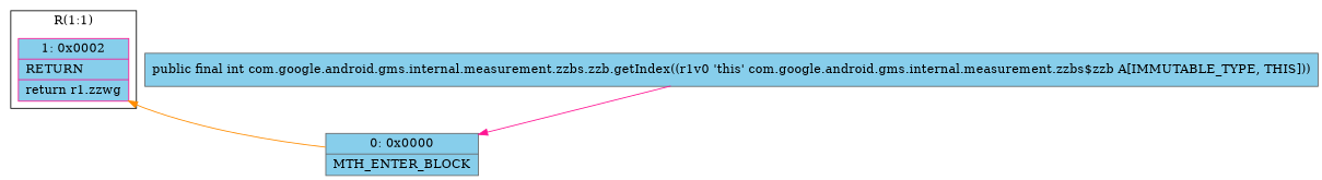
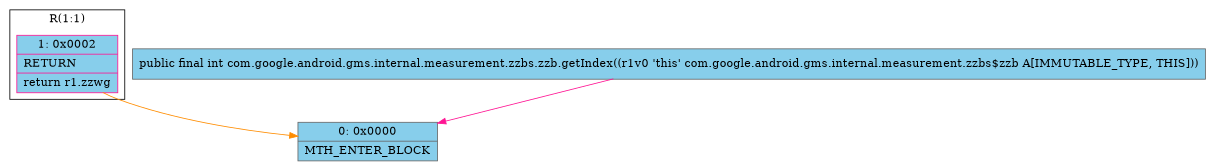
  digraph {
    node [color=gray40 shape=record style=filled fillcolor=skyblue]
    n1 [color=deeppink label="{1\:\ 0x0002|RETURN\l|return r1.zzwg\l}"]
    n2 [label="{0\:\ 0x0000|MTH_ENTER_BLOCK\l}"]
    n3 [label="{public final int com.google.android.gms.internal.measurement.zzbs.zzb.getIndex((r1v0 'this' com.google.android.gms.internal.measurement.zzbs$zzb A[IMMUTABLE_TYPE, THIS])) }"]
    subgraph cluster_1 {
      label="R(1:1)"
      n1
    }
-   n2 -> n1 [color=darkorange]
+   n1 -> n2 [color=darkorange]
    n3 -> n2 [color=deeppink]
  }
